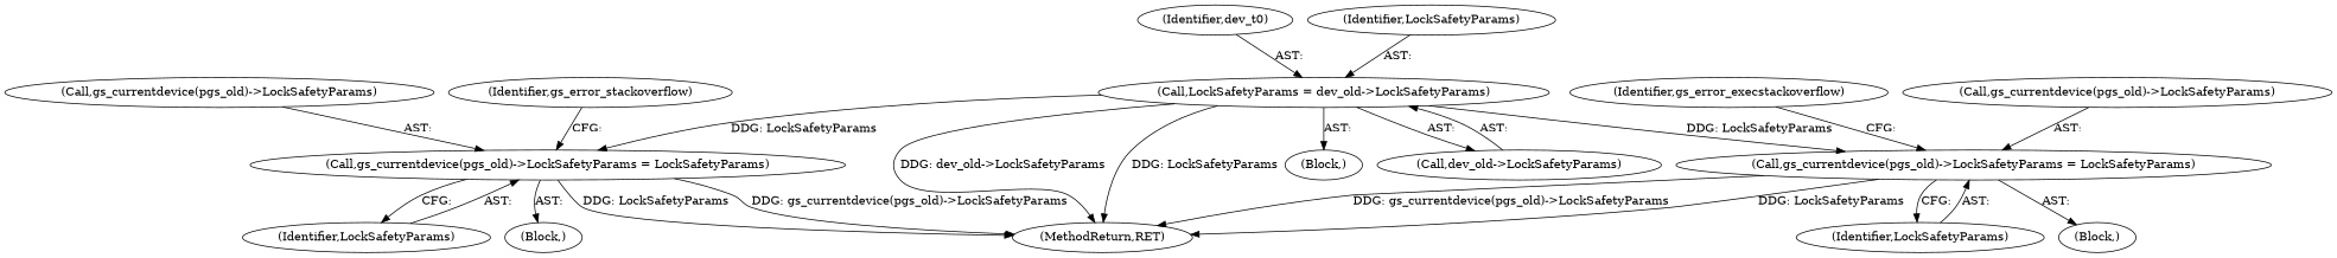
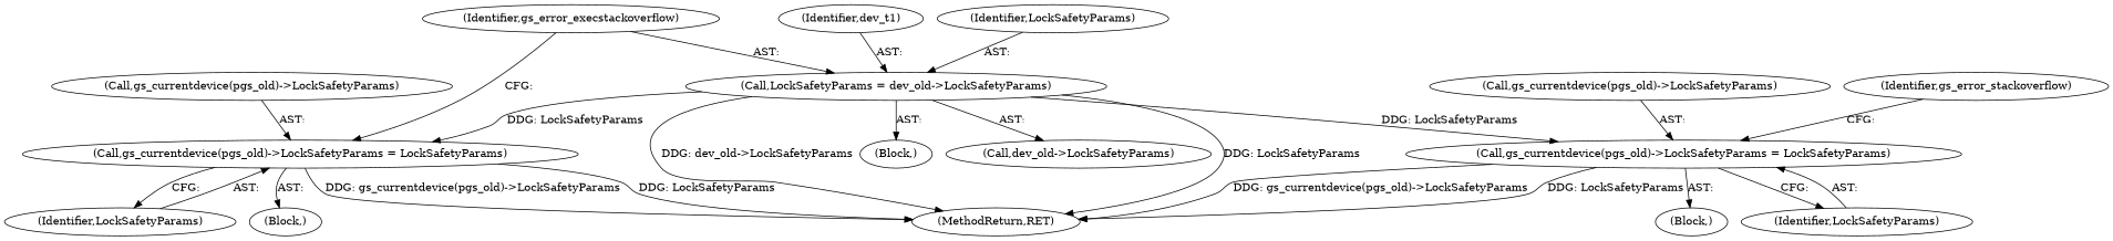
  digraph {
    n1 [label="(Call,LockSafetyParams = dev_old->LockSafetyParams)"]
    n2 [label="(Call,gs_currentdevice(pgs_old)->LockSafetyParams = LockSafetyParams)"]
    n3 [label="(Call,gs_currentdevice(pgs_old)->LockSafetyParams = LockSafetyParams)"]
    n4 [label="(Block,)"]
    n5 [label="(Call,dev_old->LockSafetyParams)"]
    n6 [label="(MethodReturn,RET)"]
    n7 [label="(Identifier,LockSafetyParams)"]
    n8 [label="(Block,)"]
    n9 [label="(Identifier,LockSafetyParams)"]
    n10 [label="(Block,)"]
    n11 [label="(Identifier,gs_error_execstackoverflow)"]
    n12 [label="(Call,gs_currentdevice(pgs_old)->LockSafetyParams)"]
-   n13 [label="(Identifier,dev_t0)"]
+   n13 [label="(Identifier,dev_t1)"]
    n14 [label="(Identifier,gs_error_stackoverflow)"]
    n15 [label="(Identifier,LockSafetyParams)"]
    n16 [label="(Call,gs_currentdevice(pgs_old)->LockSafetyParams)"]
    n1 -> n2 [label="DDG: LockSafetyParams"]
    n1 -> n3 [label="DDG: LockSafetyParams"]
    n1 -> n4 [label="AST: "]
    n1 -> n5 [label="AST: "]
    n1 -> n6 [label="DDG: dev_old->LockSafetyParams"]
    n1 -> n6 [label="DDG: LockSafetyParams"]
    n2 -> n6 [label="DDG: gs_currentdevice(pgs_old)->LockSafetyParams"]
    n2 -> n6 [label="DDG: LockSafetyParams"]
    n2 -> n7 [label="CFG: "]
    n2 -> n8 [label="AST: "]
    n3 -> n6 [label="DDG: gs_currentdevice(pgs_old)->LockSafetyParams"]
    n3 -> n6 [label="DDG: LockSafetyParams"]
    n3 -> n9 [label="CFG: "]
    n3 -> n10 [label="AST: "]
-   n5 -> n1 [label="AST: "]
+   n11 -> n1 [label="AST: "]
    n7 -> n2 [label="AST: "]
    n9 -> n3 [label="AST: "]
    n11 -> n3 [label="CFG: "]
    n12 -> n2 [label="AST: "]
    n13 -> n1 [label="AST: "]
    n14 -> n2 [label="CFG: "]
    n15 -> n1 [label="AST: "]
    n16 -> n3 [label="AST: "]
  }
